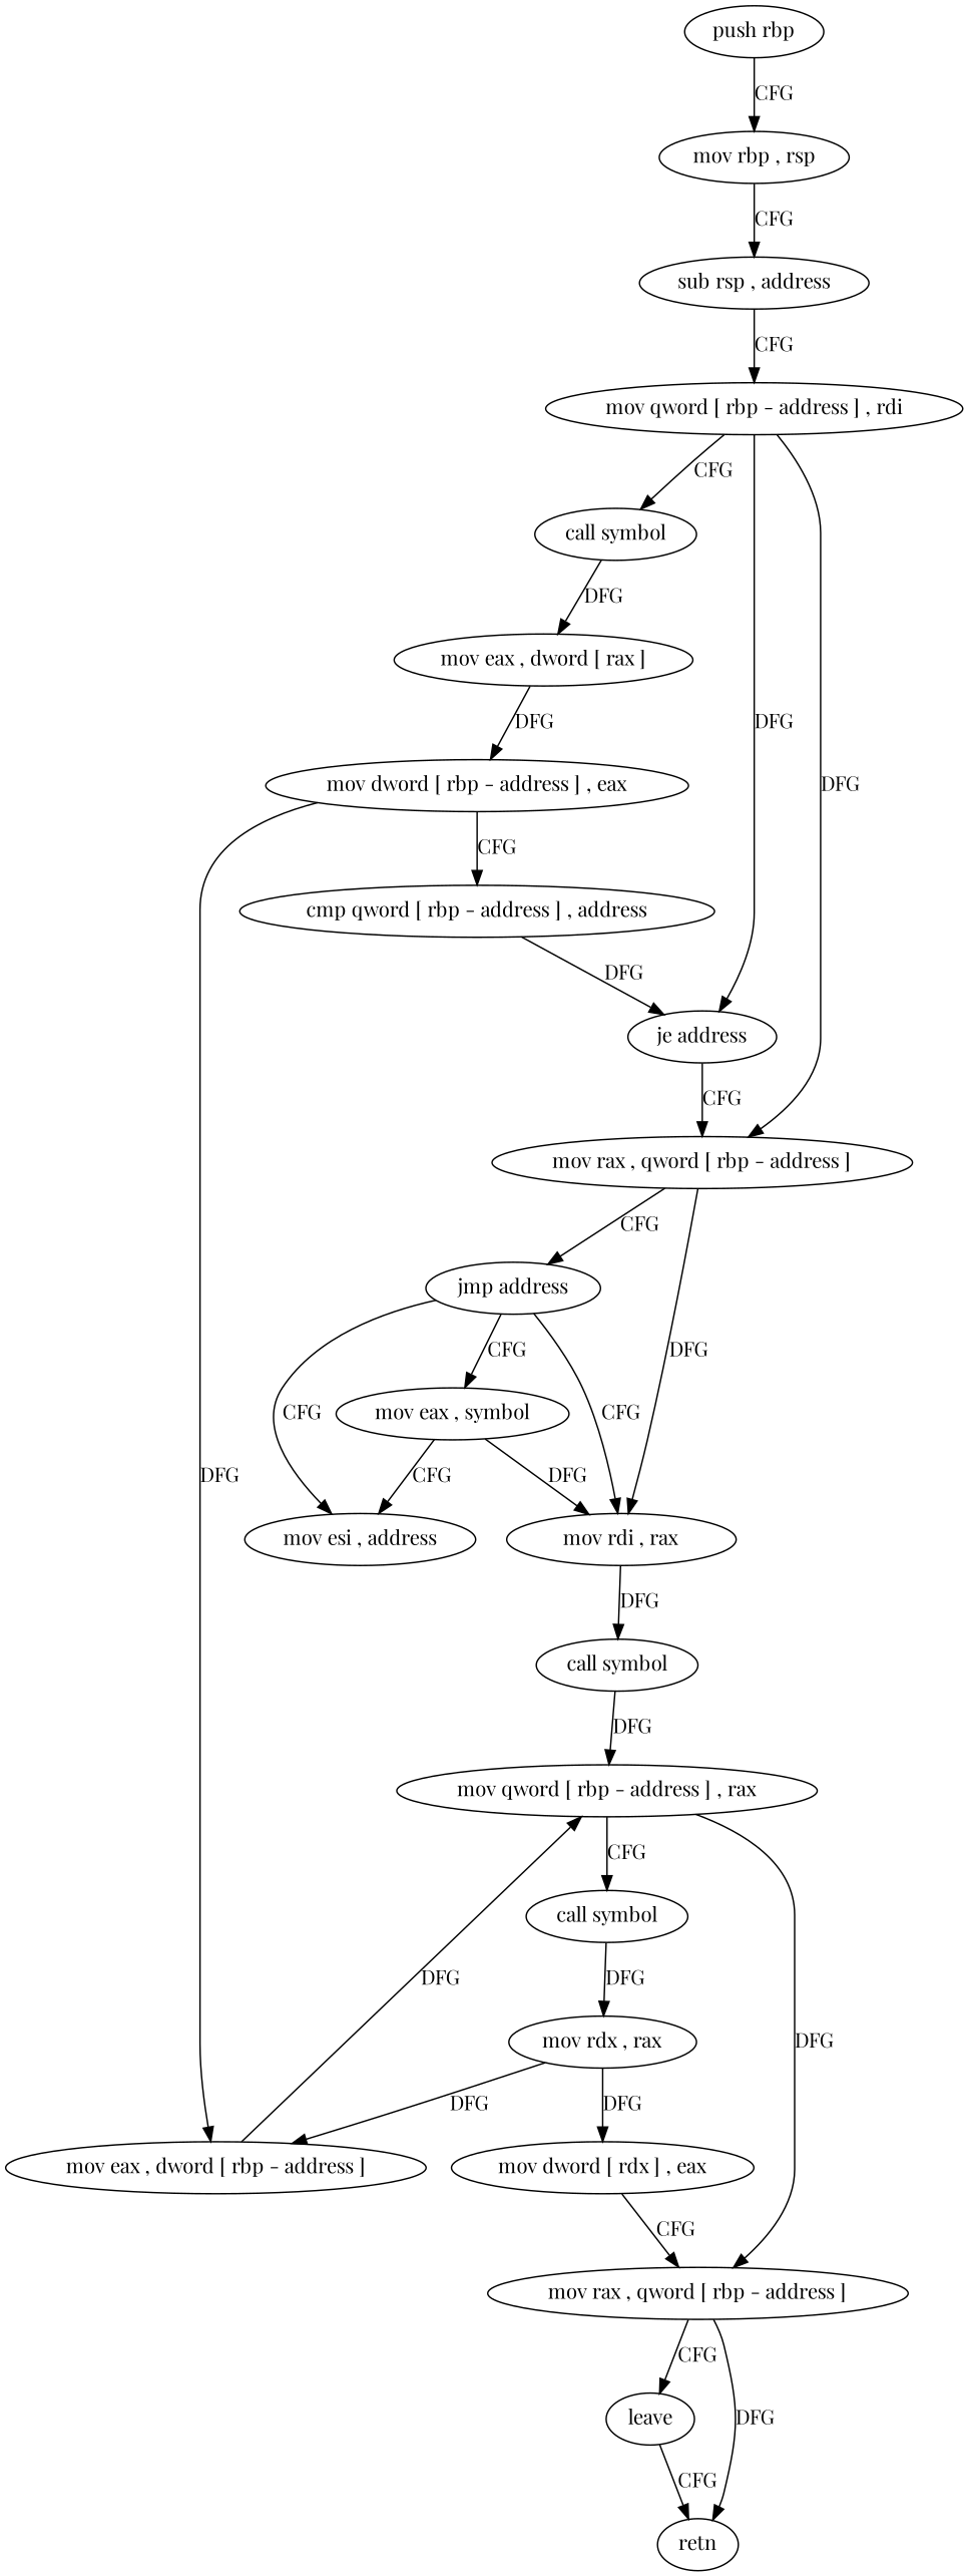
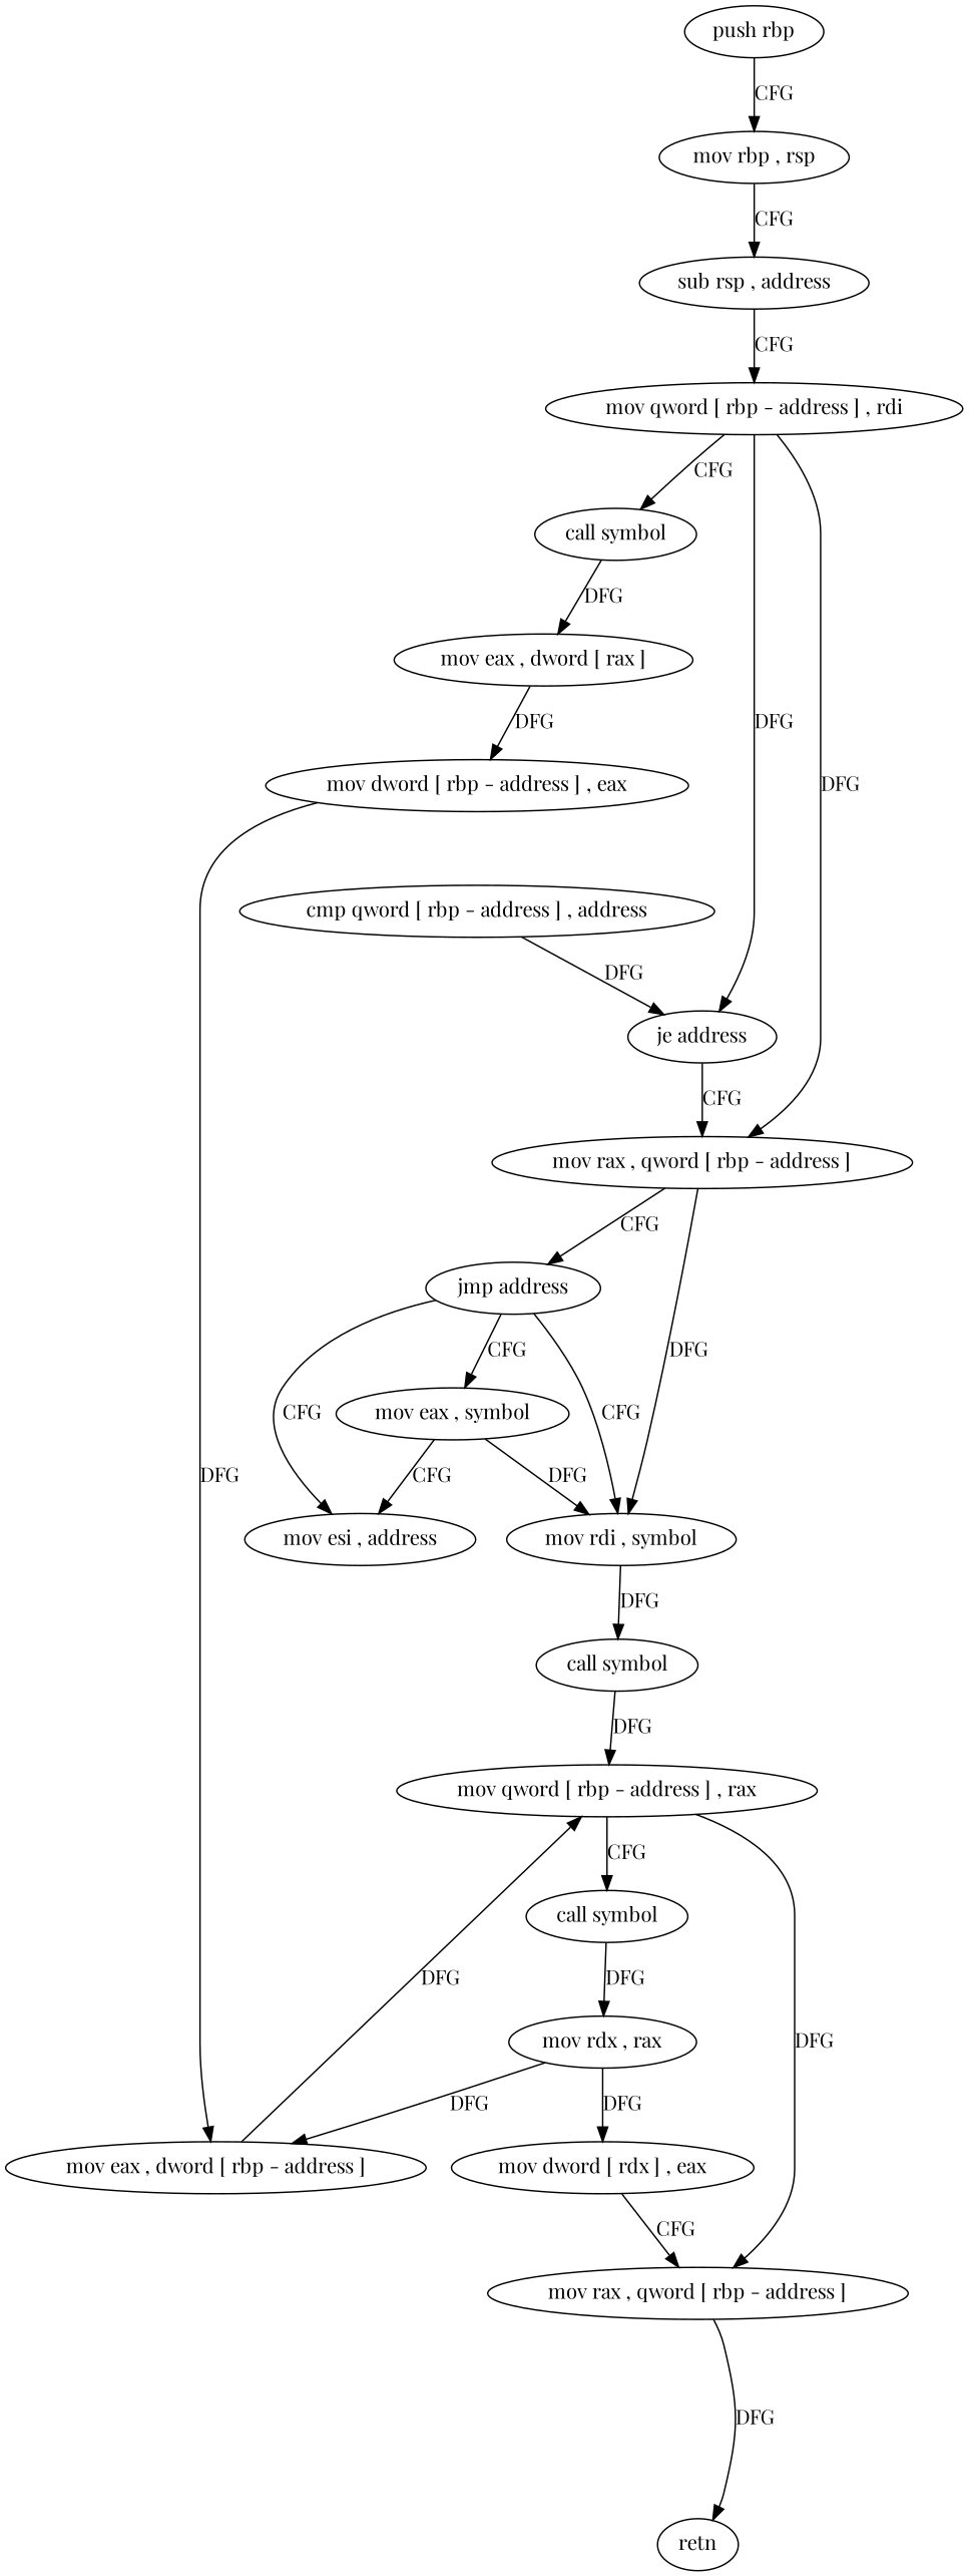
  digraph {
    fontname="Playfair Display"
    node [fontname="Playfair Display"]
    edge [fontname="Playfair Display"]
    n1 [label="push rbp"]
    n2 [label="mov rbp , rsp"]
    n3 [label="sub rsp , address"]
    n4 [label="mov qword [ rbp - address ] , rdi"]
    n5 [label="call symbol"]
    n6 [label="je address"]
    n7 [label="mov rax , qword [ rbp - address ]"]
    n8 [label="mov eax , dword [ rax ]"]
-   n9 [label="mov rdi , rax"]
+   n9 [label="mov rdi , symbol"]
    n10 [label="jmp address"]
    n11 [label="mov dword [ rbp - address ] , eax"]
    n12 [label="cmp qword [ rbp - address ] , address"]
    n13 [label="mov eax , dword [ rbp - address ]"]
    n14 [label="mov qword [ rbp - address ] , rax"]
    n15 [label="mov eax , symbol"]
    n16 [label="mov esi , address"]
    n17 [label="call symbol"]
    n18 [label="call symbol"]
    n19 [label="mov rax , qword [ rbp - address ]"]
    n20 [label="mov rdx , rax"]
-   n21 [label=leave]
    n22 [label=retn]
    n23 [label="mov dword [ rdx ] , eax"]
    n1 -> n2 [label=CFG]
    n2 -> n3 [label=CFG]
    n3 -> n4 [label=CFG]
    n4 -> n5 [label=CFG]
    n4 -> n6 [label=DFG]
    n4 -> n7 [label=DFG]
    n5 -> n8 [label=DFG]
    n6 -> n7 [label=CFG]
    n7 -> n9 [label=DFG]
    n7 -> n10 [label=CFG]
    n8 -> n11 [label=DFG]
    n9 -> n17 [label=DFG]
    n10 -> n9 [label=CFG]
    n10 -> n15 [label=CFG]
    n10 -> n16 [label=CFG]
-   n11 -> n12 [label=CFG]
    n11 -> n13 [label=DFG]
    n12 -> n6 [label=DFG]
    n13 -> n14 [label=DFG]
    n14 -> n18 [label=CFG]
    n14 -> n19 [label=DFG]
    n15 -> n9 [label=DFG]
    n15 -> n16 [label=CFG]
    n17 -> n14 [label=DFG]
    n18 -> n20 [label=DFG]
-   n19 -> n21 [label=CFG]
    n19 -> n22 [label=DFG]
    n20 -> n13 [label=DFG]
    n20 -> n23 [label=DFG]
-   n21 -> n22 [label=CFG]
    n23 -> n19 [label=CFG]
  }
